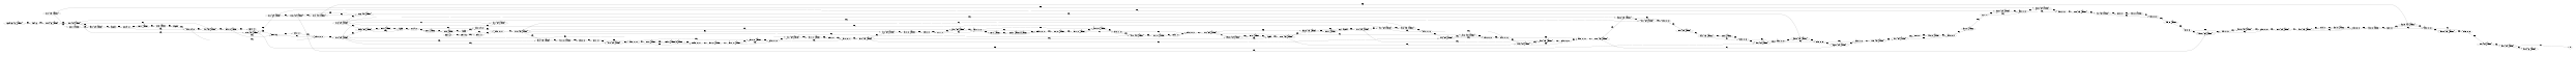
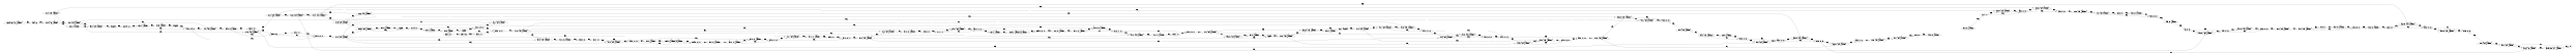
  digraph {
    rankdir=LR
    n1 [label="stp x29 , x30 , [ sp , #- address ]!"]
    n2 [label="ldr x29 , sp"]
    n3 [label="str x19 , [ sp , # address ]"]
    n4 [label="str x0 , [ x29 , # address ]"]
    n5 [label="str x1 , [ x29 , # address ]"]
    n6 [label="ldr x0 , [ x29 , # address ]"]
    n7 [label="ldr x1 , [ x29 , # address ]"]
    n8 [label="ldr x1 , [ x29 , # address ]"]
    n9 [label="str w2 , [ x29 , # address ]"]
    n10 [label="ldr x0 , [ x29 , # address ]"]
    n11 [label="bl symbol"]
    n12 [label="and x1 , x1 , # address"]
    n13 [label="sub x0 , x1 , x0"]
    n14 [label="str w3 , [ x29 , # address ]"]
    n15 [label="ldrsw x0 , [ x29 , # address ]"]
    n16 [label="add x1 , x1 , x0"]
    n17 [label="str w4 , [ x29 , # address ]"]
    n18 [label="ldrsw x0 , [ x29 , # address ]"]
    n19 [label="add x1 , x1 , x0"]
    n20 [label="str w5 , [ x29 , # address ]"]
    n21 [label="ldrsw x0 , [ x29 , # address ]"]
    n22 [label="add x1 , x1 , x0"]
    n23 [label="str w6 , [ x29 , # address ]"]
    n24 [label="ldrsw x0 , [ x29 , # address ]"]
    n25 [label="ldr w1 , [ x29 , # address ]"]
    n26 [label="ldrsw x0 , [ x29 , # address ]"]
    n27 [label="add x1 , x1 , x0"]
    n28 [label="ldrsw x0 , [ x29 , # address ]"]
    n29 [label="mov w1 , # address"]
    n30 [label="bl symbol"]
    n31 [label="str w7 , [ x29 , # address ]"]
    n32 [label="mov w1 , # address"]
    n33 [label="ldrsw x0 , [ x29 , # address ]"]
    n34 [label="sub x1 , x1 , x0"]
    n35 [label="sub x0 , x1 , x0"]
    n36 [label="mov w19 , w0"]
    n37 [label="mov w1 , # address"]
    n38 [label="add w0 , w19 , w0"]
    n39 [label="mov x0 , # address"]
    n40 [label="sub w0 , w0 , w1"]
    n41 [label="bl symbol"]
    n42 [label="str w0 , [ x29 , # address ]"]
    n43 [label="cmp x1 , # 0"]
    n44 [label="cset w1 , eq"]
    n45 [label="uxtb w1 , w1"]
    n46 [label="ldr w0 , [ x29 , # address ]"]
    n47 [label="ldr w0 , [ x29 , # address ]"]
    n48 [label="ldr w1 , [ x29 , # address ]"]
    n49 [label="ldr w1 , [ x29 , # address ]"]
    n50 [label="lsr w0 , w0 , # address"]
    n51 [label="add w0 , w1 , w0"]
    n52 [label="lsr w1 , w1 , # address"]
    n53 [label="ldr w0 , [ x29 , # address ]"]
    n54 [label="sub w1 , w1 , w0"]
    n55 [label="mov w19 , w0"]
    n56 [label="mov w1 , # address"]
    n57 [label="add w0 , w19 , w0"]
    n58 [label="mov x0 , # address"]
    n59 [label="sub w0 , w0 , w1"]
    n60 [label="bl symbol"]
    n61 [label="str w0 , [ x29 , # address ]"]
    n62 [label="cmp w1 , # 0"]
    n63 [label="cset w1 , eq"]
    n64 [label="uxtb w1 , w1"]
    n65 [label="ldr w0 , [ x29 , # address ]"]
    n66 [label="ldr w0 , [ x29 , # address ]"]
    n67 [label="ldr w1 , [ x29 , # address ]"]
    n68 [label="lsr w0 , w0 , # address"]
    n69 [label="add w0 , w1 , w0"]
    n70 [label="lsr w1 , w1 , # address"]
    n71 [label="uxtb w0 , w0"]
    n72 [label="mov w1 , w0"]
    n73 [label="mov w1 , # address"]
    n74 [label="smull x1 , w0 , w1"]
    n75 [label="asr w0 , w0 , # address"]
    n76 [label="movk w1 , # address , lsl # address"]
    n77 [label="lsr x1 , x1 , # address"]
    n78 [label="sub w0 , w1 , w0"]
    n79 [label="asr w1 , w1 , # address"]
    n80 [label="sub w0 , w0 , w1"]
    n81 [label="str w0 , [ x29 , # address ]"]
    n82 [label="uxtb w1 , w1"]
    n83 [label="ldrsw x0 , [ x29 , # address ]"]
    n84 [label="ldr w2 , [ x29 , # address ]"]
    n85 [label="mov w1 , # address"]
    n86 [label="bl symbol"]
    n87 [label="ldr w0 , [ x29 , # address ]"]
    n88 [label="sub w0 , w2 , w0"]
    n89 [label="uxtb w0 , w0"]
    n90 [label="mov w1 , w0"]
    n91 [label="mov w1 , # address"]
    n92 [label="smull x1 , w0 , w1"]
    n93 [label="asr w0 , w0 , # address"]
    n94 [label="movk w1 , # address , lsl # address"]
    n95 [label="lsr x1 , x1 , # address"]
    n96 [label="sub w0 , w1 , w0"]
    n97 [label="asr w1 , w1 , # address"]
    n98 [label="sub w0 , w0 , w1"]
    n99 [label="str w0 , [ x29 , # address ]"]
    n100 [label="uxtb w1 , w1"]
    n101 [label="ldrsw x0 , [ x29 , # address ]"]
    n102 [label="mov w1 , # address"]
    n103 [label="bl symbol"]
    n104 [label="str w0 , [ x29 , # address ]"]
    n105 [label="ldr w2 , [ x29 , # address ]"]
    n106 [label="ldr w0 , [ x29 , # address ]"]
    n107 [label="sub w0 , w2 , w0"]
    n108 [label="str w0 , [ x29 , # address ]"]
    n109 [label="sub w1 , w1 , w0"]
    n110 [label="add w0 , w1 , w0"]
    n111 [label="str w0 , [ x29 , # address ]"]
    n112 [label="ldrsw x0 , [ x29 , # address ]"]
    n113 [label="add x0 , x1 , x0"]
    n114 [label="str x0 , [ x29 , # address ]"]
    n115 [label="ldr x1 , [ x29 , # address ]"]
    n116 [label="mov x0 , # address"]
    n117 [label="mul x1 , x1 , x0"]
    n118 [label="str x0 , [ x29 , # address ]"]
    n119 [label="ldr x1 , [ x29 , # address ]"]
    n120 [label="mov x0 , x1"]
-   n121 [label="add x0 , x0 , x1"]
    n122 [label="lsl x0 , x0 , # address"]
    n123 [label="lsl x0 , x0 , # address"]
    n124 [label="mov x1 , x0"]
    n125 [label="str x0 , [ x29 , # address ]"]
    n126 [label="ldr x1 , [ x29 , # address ]"]
    n127 [label="mov x0 , x1"]
    n128 [label="sub x0 , x0 , x1"]
    n129 [label="lsl x0 , x0 , # address"]
    n130 [label="lsl x0 , x0 , # address"]
    n131 [label="mov x1 , x0"]
    n132 [label="ldrsw x0 , [ x29 , # address ]"]
    n133 [label="sub x0 , x1 , x0"]
    n134 [label="str x0 , [ x29 , # address ]"]
    n135 [label="ldr x1 , [ x29 , # address ]"]
    n136 [label="mov x0 , x1"]
    n137 [label="sub x0 , x0 , x1"]
    n138 [label="lsl x0 , x0 , # address"]
    n139 [label="lsl x0 , x0 , # address"]
    n140 [label="mov x1 , x0"]
    n141 [label="ldrsw x0 , [ x29 , # address ]"]
    n142 [label="sub x0 , x1 , x0"]
    n143 [label="str x0 , [ x29 , # address ]"]
    n144 [label="ldr x0 , [ x29 , # address ]"]
    n145 [label="ldr x19 , [ sp , # address ]"]
    n146 [label=ret]
+   n147 [label="ldp x29 , x30 , [ sp ] , # address"]
    n1 -> n2 [label=CFG]
    n2 -> n3 [label=CFG]
    n3 -> n4 [label=CFG]
    n4 -> n5 [label=CFG]
    n4 -> n6 [label=DFG]
    n4 -> n7 [label=DFG]
    n4 -> n8 [label=DFG]
    n5 -> n9 [label=DFG]
    n5 -> n10 [label=DFG]
    n6 -> n11 [label=DFG]
    n7 -> n12 [label=DFG]
    n8 -> n13 [label=DFG]
    n9 -> n14 [label=CFG]
    n9 -> n15 [label=DFG]
    n10 -> n16 [label=DFG]
    n11 -> n36 [label=DFG]
    n12 -> n43 [label=CFG]
    n12 -> n44 [label=DFG]
    n13 -> n114 [label=DFG]
    n14 -> n17 [label=CFG]
    n14 -> n18 [label=DFG]
    n15 -> n19 [label=DFG]
    n16 -> n28 [label=CFG]
    n16 -> n34 [label=DFG]
-   n17 -> n23 [label=CFG]
+   n17 -> n20 [label=CFG]
    n17 -> n21 [label=DFG]
    n18 -> n22 [label=DFG]
    n19 -> n33 [label=CFG]
    n19 -> n35 [label=DFG]
    n20 -> n23 [label=CFG]
    n20 -> n24 [label=DFG]
    n20 -> n25 [label=DFG]
    n20 -> n26 [label=DFG]
    n21 -> n27 [label=DFG]
    n22 -> n132 [label=CFG]
    n22 -> n133 [label=DFG]
    n23 -> n14 [label=CFG]
    n23 -> n28 [label=DFG]
    n24 -> n29 [label=CFG]
    n24 -> n30 [label=DFG]
    n26 -> n8 [label=CFG]
    n26 -> n13 [label=DFG]
    n27 -> n141 [label=CFG]
    n27 -> n142 [label=DFG]
    n28 -> n34 [label=DFG]
    n29 -> n30 [label=CFG]
    n30 -> n55 [label=DFG]
    n31 -> n32 [label=CFG]
    n31 -> n33 [label=DFG]
    n32 -> n6 [label=CFG]
    n33 -> n35 [label=DFG]
    n34 -> n112 [label=CFG]
-   n34 -> n113 [label=DFG]
+   n34 -> n145 [label=DFG]
    n35 -> n125 [label=DFG]
    n36 -> n37 [label=CFG]
    n36 -> n38 [label=DFG]
    n37 -> n39 [label=CFG]
    n38 -> n7 [label=CFG]
    n38 -> n40 [label=DFG]
    n39 -> n41 [label=CFG]
    n40 -> n42 [label=DFG]
    n41 -> n38 [label=DFG]
    n42 -> n24 [label=CFG]
    n42 -> n46 [label=DFG]
    n42 -> n47 [label=DFG]
    n42 -> n48 [label=DFG]
    n42 -> n49 [label=DFG]
    n43 -> n44 [label=CFG]
    n44 -> n40 [label=DFG]
    n44 -> n45 [label=DFG]
    n45 -> n40 [label=DFG]
    n46 -> n50 [label=DFG]
    n47 -> n51 [label=DFG]
    n48 -> n52 [label=DFG]
    n49 -> n53 [label=CFG]
    n49 -> n54 [label=DFG]
    n50 -> n71 [label=DFG]
    n51 -> n73 [label=CFG]
    n51 -> n74 [label=DFG]
    n51 -> n75 [label=DFG]
    n52 -> n82 [label=DFG]
    n53 -> n54 [label=DFG]
    n54 -> n84 [label=CFG]
    n54 -> n109 [label=DFG]
    n55 -> n56 [label=CFG]
    n55 -> n57 [label=DFG]
    n56 -> n58 [label=CFG]
    n57 -> n25 [label=CFG]
    n57 -> n59 [label=DFG]
    n58 -> n60 [label=CFG]
    n59 -> n61 [label=DFG]
    n60 -> n57 [label=DFG]
    n61 -> n46 [label=CFG]
    n61 -> n53 [label=DFG]
    n61 -> n65 [label=DFG]
    n61 -> n66 [label=DFG]
    n61 -> n67 [label=DFG]
    n62 -> n63 [label=CFG]
    n63 -> n59 [label=DFG]
    n63 -> n64 [label=DFG]
    n64 -> n59 [label=DFG]
    n65 -> n68 [label=DFG]
    n66 -> n69 [label=DFG]
    n67 -> n70 [label=DFG]
    n68 -> n89 [label=DFG]
    n69 -> n91 [label=CFG]
    n69 -> n92 [label=DFG]
    n69 -> n93 [label=DFG]
    n70 -> n100 [label=DFG]
    n71 -> n72 [label=DFG]
    n72 -> n47 [label=CFG]
    n72 -> n51 [label=DFG]
    n73 -> n76 [label=CFG]
    n74 -> n77 [label=DFG]
    n75 -> n78 [label=DFG]
    n76 -> n74 [label=CFG]
    n77 -> n79 [label=DFG]
    n78 -> n48 [label=CFG]
    n78 -> n80 [label=DFG]
    n79 -> n75 [label=CFG]
    n79 -> n78 [label=DFG]
    n80 -> n81 [label=DFG]
    n81 -> n65 [label=CFG]
    n81 -> n83 [label=DFG]
    n81 -> n84 [label=DFG]
    n82 -> n80 [label=DFG]
    n83 -> n85 [label=CFG]
    n83 -> n86 [label=DFG]
    n84 -> n87 [label=CFG]
    n84 -> n88 [label=DFG]
    n85 -> n86 [label=CFG]
    n86 -> n104 [label=DFG]
    n87 -> n88 [label=DFG]
    n88 -> n109 [label=DFG]
    n89 -> n90 [label=DFG]
    n90 -> n66 [label=CFG]
    n90 -> n69 [label=DFG]
    n91 -> n94 [label=CFG]
    n92 -> n95 [label=DFG]
    n93 -> n96 [label=DFG]
    n94 -> n92 [label=CFG]
    n95 -> n97 [label=DFG]
    n96 -> n67 [label=CFG]
    n96 -> n98 [label=DFG]
    n97 -> n93 [label=CFG]
    n97 -> n96 [label=DFG]
    n98 -> n99 [label=DFG]
    n99 -> n83 [label=CFG]
    n99 -> n87 [label=DFG]
    n99 -> n101 [label=DFG]
    n100 -> n98 [label=DFG]
    n101 -> n102 [label=CFG]
    n101 -> n103 [label=DFG]
    n102 -> n103 [label=CFG]
    n103 -> n108 [label=DFG]
    n104 -> n101 [label=CFG]
    n104 -> n105 [label=DFG]
    n105 -> n106 [label=CFG]
    n105 -> n107 [label=DFG]
    n106 -> n107 [label=DFG]
    n107 -> n110 [label=DFG]
    n108 -> n49 [label=CFG]
    n108 -> n106 [label=DFG]
    n109 -> n105 [label=CFG]
    n109 -> n110 [label=DFG]
    n110 -> n111 [label=DFG]
    n111 -> n26 [label=CFG]
    n111 -> n112 [label=DFG]
    n112 -> n113 [label=DFG]
    n113 -> n118 [label=DFG]
    n114 -> n115 [label=DFG]
    n115 -> n116 [label=CFG]
    n115 -> n117 [label=DFG]
    n116 -> n117 [label=CFG]
    n117 -> n10 [label=CFG]
    n117 -> n16 [label=DFG]
    n118 -> n119 [label=DFG]
    n119 -> n120 [label=DFG]
-   n119 -> n121 [label=DFG]
    n120 -> n122 [label=DFG]
-   n121 -> n123 [label=DFG]
-   n122 -> n121 [label=DFG]
    n123 -> n124 [label=DFG]
    n124 -> n15 [label=CFG]
    n124 -> n19 [label=DFG]
    n125 -> n126 [label=DFG]
    n126 -> n127 [label=DFG]
    n126 -> n128 [label=DFG]
    n127 -> n129 [label=DFG]
    n128 -> n130 [label=DFG]
    n129 -> n128 [label=DFG]
    n130 -> n131 [label=DFG]
    n131 -> n18 [label=CFG]
    n131 -> n22 [label=DFG]
    n132 -> n133 [label=DFG]
    n133 -> n134 [label=DFG]
    n134 -> n135 [label=DFG]
    n135 -> n136 [label=DFG]
    n135 -> n137 [label=DFG]
    n136 -> n138 [label=DFG]
    n137 -> n139 [label=DFG]
    n138 -> n137 [label=DFG]
    n139 -> n140 [label=DFG]
    n140 -> n21 [label=CFG]
    n140 -> n27 [label=DFG]
    n141 -> n142 [label=DFG]
    n142 -> n143 [label=DFG]
    n143 -> n144 [label=DFG]
    n144 -> n145 [label=CFG]
    n144 -> n146 [label=DFG]
+   n145 -> n147 [label=CFG]
+   n147 -> n146 [label=CFG]
  }
